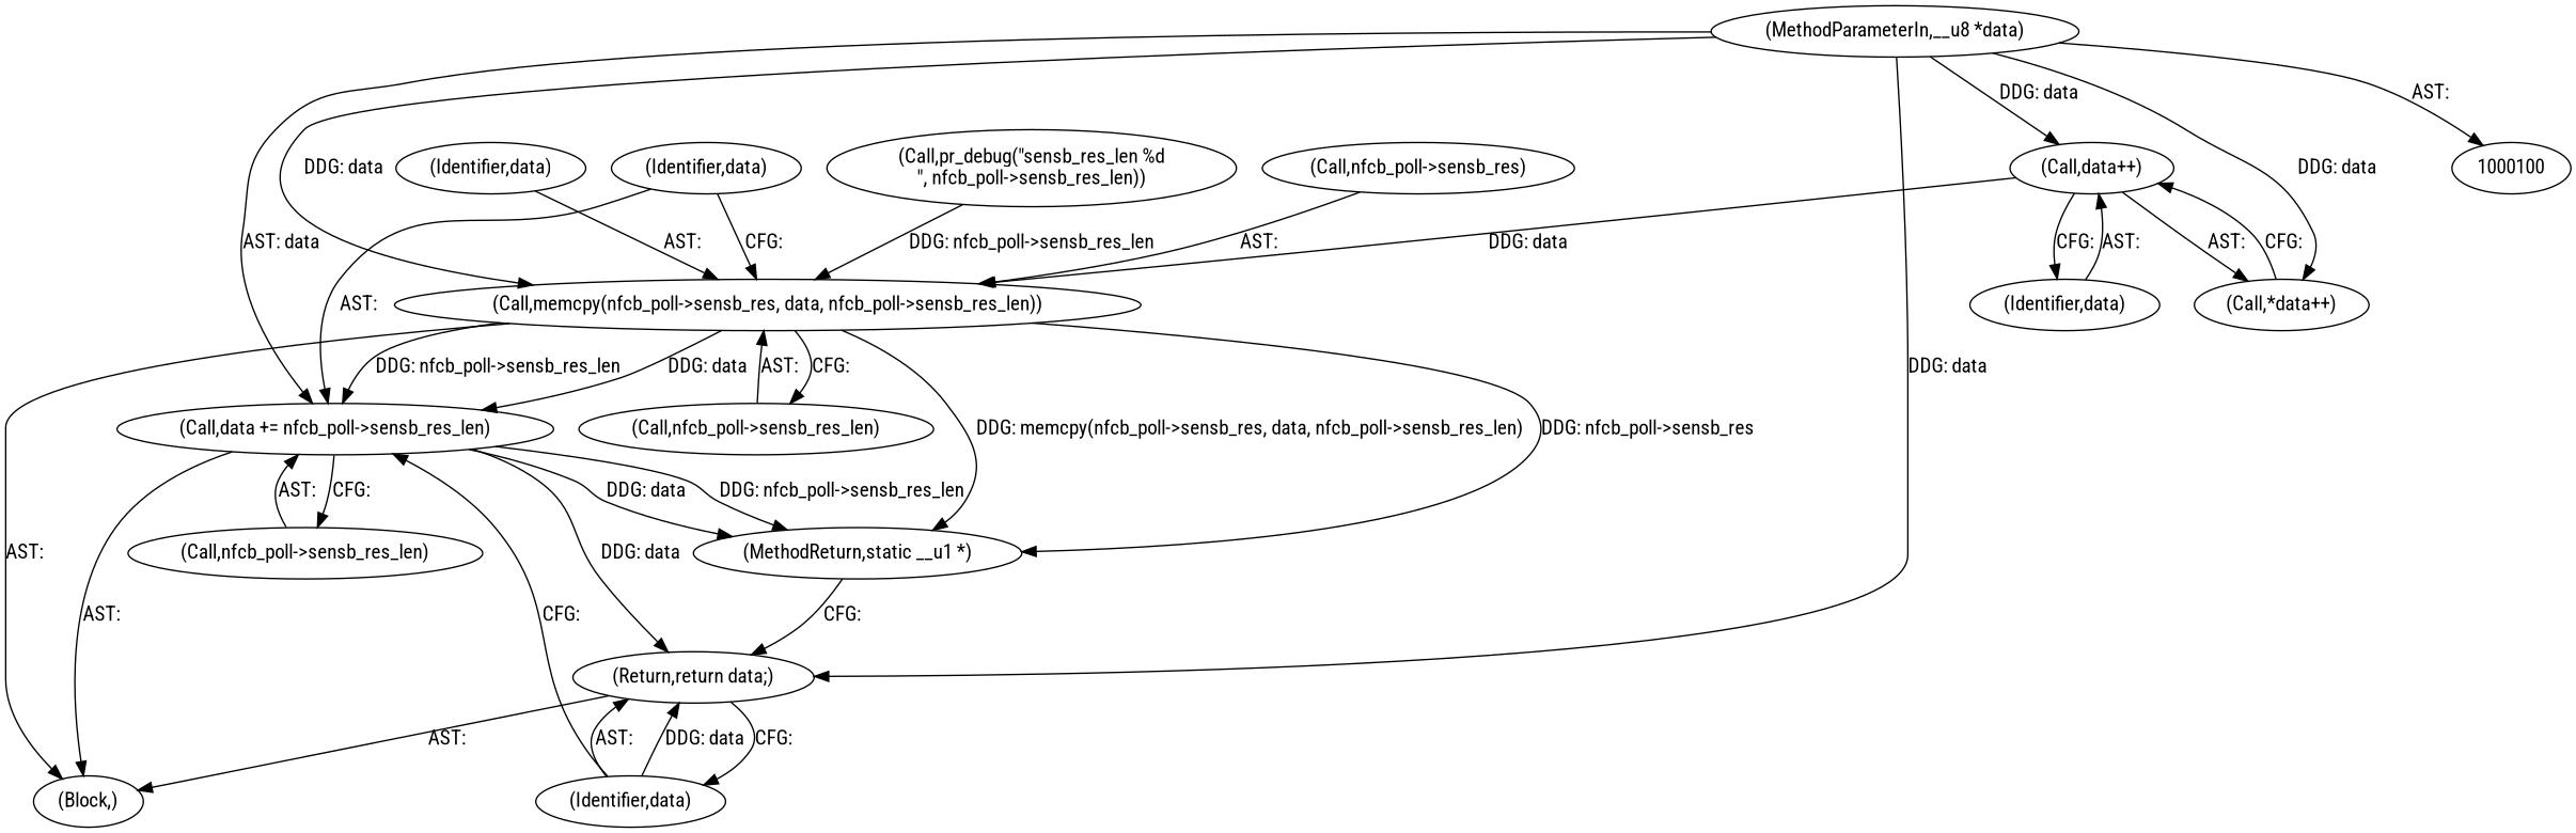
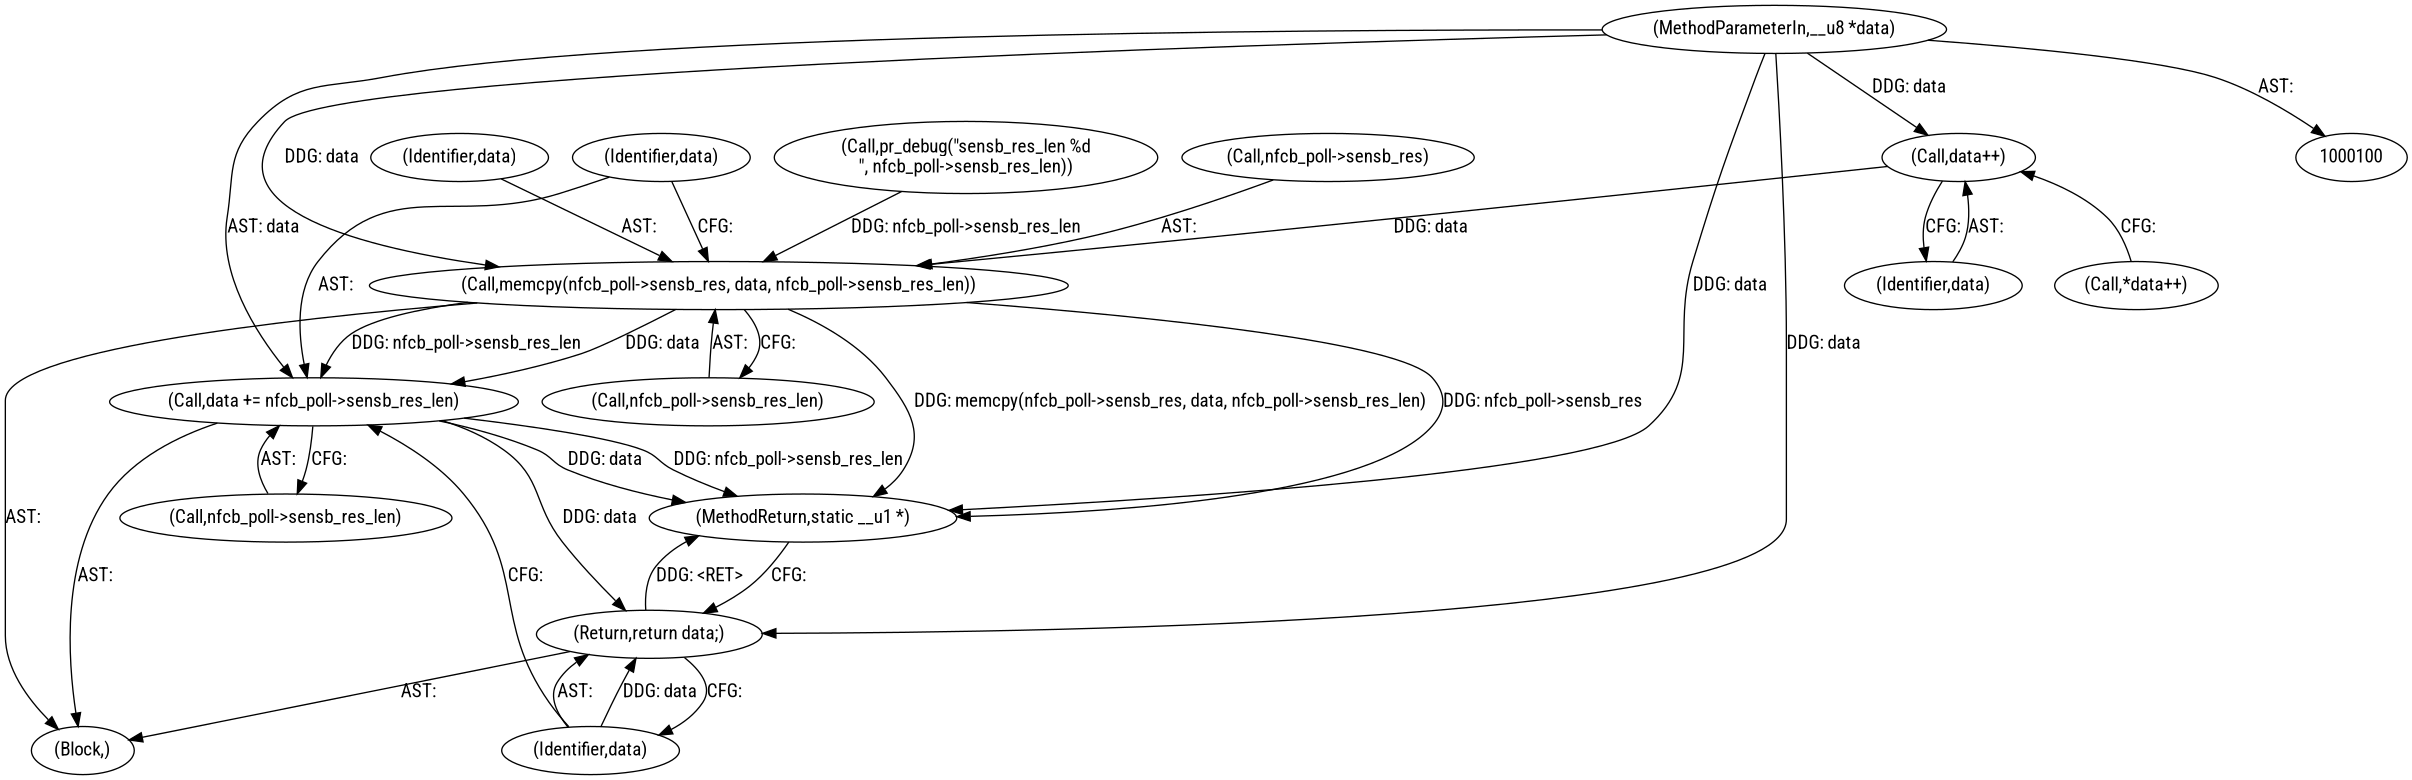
  digraph {
    fontname="Roboto Condensed"
    node [fontname="Roboto Condensed"]
    edge [fontname="Roboto Condensed"]
    n1 [label="(Call,data++)"]
    n2 [label="(Call,memcpy(nfcb_poll->sensb_res, data, nfcb_poll->sensb_res_len))"]
    n3 [label="(Call,*data++)"]
    n4 [label="(Identifier,data)"]
    n5 [label="(Call,data += nfcb_poll->sensb_res_len)"]
    n6 [label="(MethodReturn,static __u1 *)"]
    n7 [label="(Block,)"]
    n8 [label="(Call,nfcb_poll->sensb_res_len)"]
    n9 [label="(MethodParameterIn,__u8 *data)"]
    n10 [label="(Return,return data;)"]
    1000100
    n12 [label="(Call,nfcb_poll->sensb_res_len)"]
    n13 [label="(Identifier,data)"]
    n14 [label="(Identifier,data)"]
    n15 [label="(Identifier,data)"]
    n16 [label="(Call,pr_debug(\"sensb_res_len %d\n\", nfcb_poll->sensb_res_len))"]
    n17 [label="(Call,nfcb_poll->sensb_res)"]
    n1 -> n2 [label="DDG: data"]
-   n1 -> n3 [label="AST: "]
    n1 -> n4 [label="CFG: "]
    n2 -> n5 [label="DDG: nfcb_poll->sensb_res_len"]
    n2 -> n5 [label="DDG: data"]
    n2 -> n6 [label="DDG: memcpy(nfcb_poll->sensb_res, data, nfcb_poll->sensb_res_len)"]
    n2 -> n6 [label="DDG: nfcb_poll->sensb_res"]
    n2 -> n7 [label="AST: "]
    n2 -> n8 [label="CFG: "]
    n3 -> n1 [label="CFG: "]
    n4 -> n1 [label="AST: "]
    n5 -> n6 [label="DDG: data"]
    n5 -> n6 [label="DDG: nfcb_poll->sensb_res_len"]
    n5 -> n7 [label="AST: "]
    n5 -> n10 [label="DDG: data"]
    n5 -> n12 [label="CFG: "]
    n6 -> n10 [label="CFG: "]
    n8 -> n2 [label="AST: "]
    n9 -> n1 [label="DDG: data"]
    n9 -> n2 [label="DDG: data"]
    n9 -> n5 [label="AST: data"]
-   n9 -> n3 [label="DDG: data"]
+   n9 -> n6 [label="DDG: data"]
    n9 -> n10 [label="DDG: data"]
    n9 -> 1000100 [label="AST: "]
+   n10 -> n6 [label="DDG: <RET>"]
    n10 -> n7 [label="AST: "]
    n10 -> n13 [label="CFG: "]
    n12 -> n5 [label="AST: "]
    n13 -> n5 [label="CFG: "]
    n13 -> n10 [label="AST: "]
    n13 -> n10 [label="DDG: data"]
    n14 -> n2 [label="CFG: "]
    n14 -> n5 [label="AST: "]
    n15 -> n2 [label="AST: "]
    n16 -> n2 [label="DDG: nfcb_poll->sensb_res_len"]
    n17 -> n2 [label="AST: "]
  }
